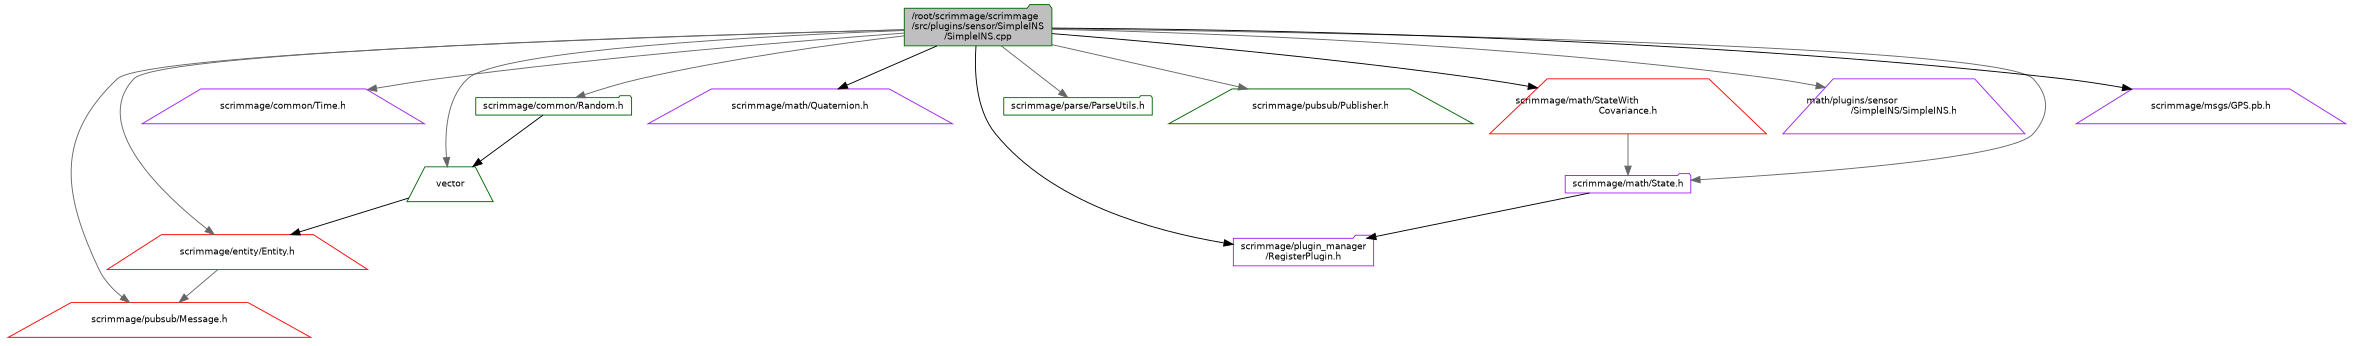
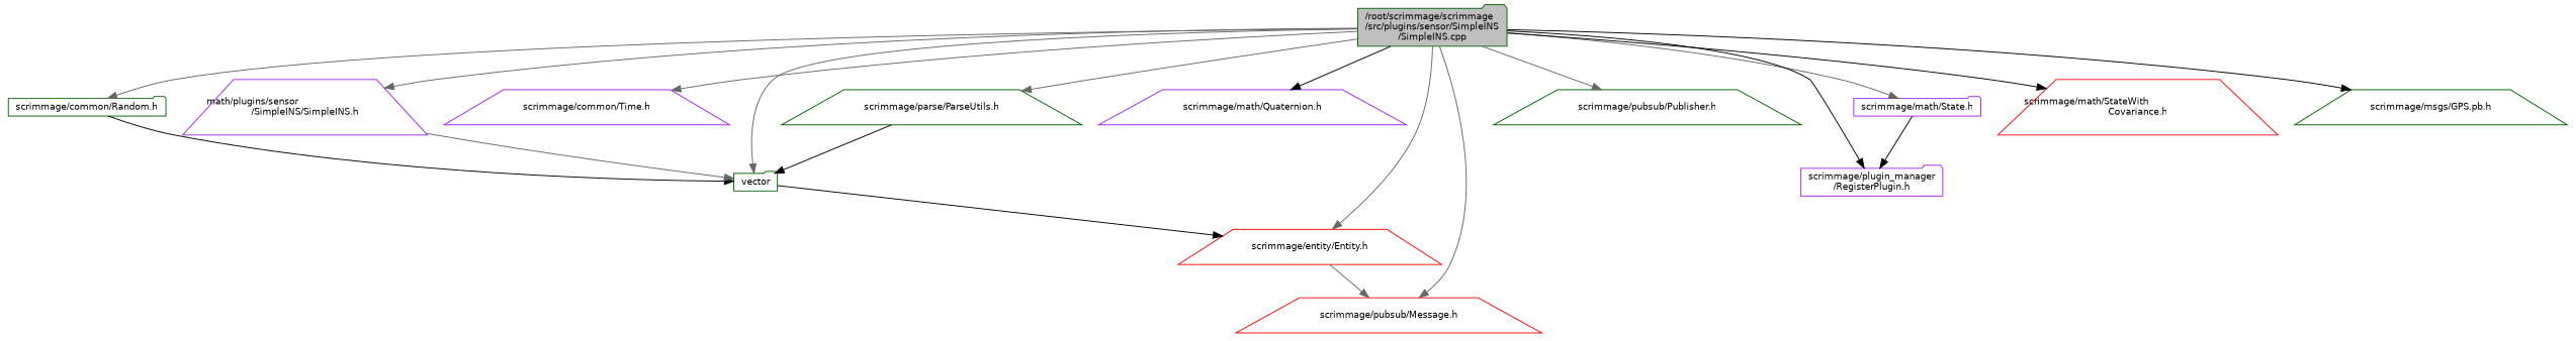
  digraph {
    node [color=darkgreen fillcolor=white fontname=Helvetica fontsize=10 shape=trapezium style=filled]
    edge [color=gray40 fontname=Helvetica fontsize=10 labelfontname=Helvetica labelfontsize=10 style=solid]
    n1 [fillcolor=grey75 fontcolor=black height=0.2 label="/root/scrimmage/scrimmage\l/src/plugins/sensor/SimpleINS\l/SimpleINS.cpp" shape=folder width=0.4]
    n2 [height=0.2 label="scrimmage/common/Random.h" shape=folder width=0.4]
-   n3 [height=0.2 label=vector width=0.4]
+   n3 [height=0.2 label=vector shape=folder width=0.4]
    n4 [color=purple height=0.2 label="scrimmage/common/Time.h" width=0.4]
    n5 [color=red height=0.2 label="scrimmage/entity/Entity.h" width=0.4]
    n6 [color=red height=0.2 label="scrimmage/pubsub/Message.h" width=0.4]
    n7 [color=purple height=0.2 label="scrimmage/math/Quaternion.h" width=0.4]
    n8 [color=purple height=0.2 label="scrimmage/math/State.h" shape=folder width=0.4]
-   n9 [height=0.2 label="scrimmage/parse/ParseUtils.h" shape=folder width=0.4]
+   n9 [height=0.2 label="scrimmage/parse/ParseUtils.h" width=0.4]
    n10 [height=0.2 label="scrimmage/pubsub/Publisher.h" width=0.4]
    n11 [color=purple height=0.2 label="scrimmage/plugin_manager\l/RegisterPlugin.h" shape=folder width=0.4]
    n12 [color=purple height=0.2 label="math/plugins/sensor\l/SimpleINS/SimpleINS.h" width=0.4]
    n13 [color=red height=0.2 label="scrimmage/math/StateWith\lCovariance.h" width=0.4]
-   n14 [color=purple height=0.2 label="scrimmage/msgs/GPS.pb.h" width=0.4]
+   n14 [height=0.2 label="scrimmage/msgs/GPS.pb.h" width=0.4]
    n1 -> n2
    n1 -> n3
    n1 -> n4
    n1 -> n5
    n1 -> n6
    n1 -> n7 [color=black]
    n1 -> n8
    n1 -> n9
    n1 -> n10
    n1 -> n11 [color=black]
    n1 -> n12
    n1 -> n13 [color=black]
    n1 -> n14 [color=black]
    n2 -> n3 [color=black]
    n3 -> n5 [color=black]
    n5 -> n6
    n8 -> n11 [color=black]
-   n13 -> n8
+   n9 -> n3 [color=black]
+   n12 -> n3
  }
